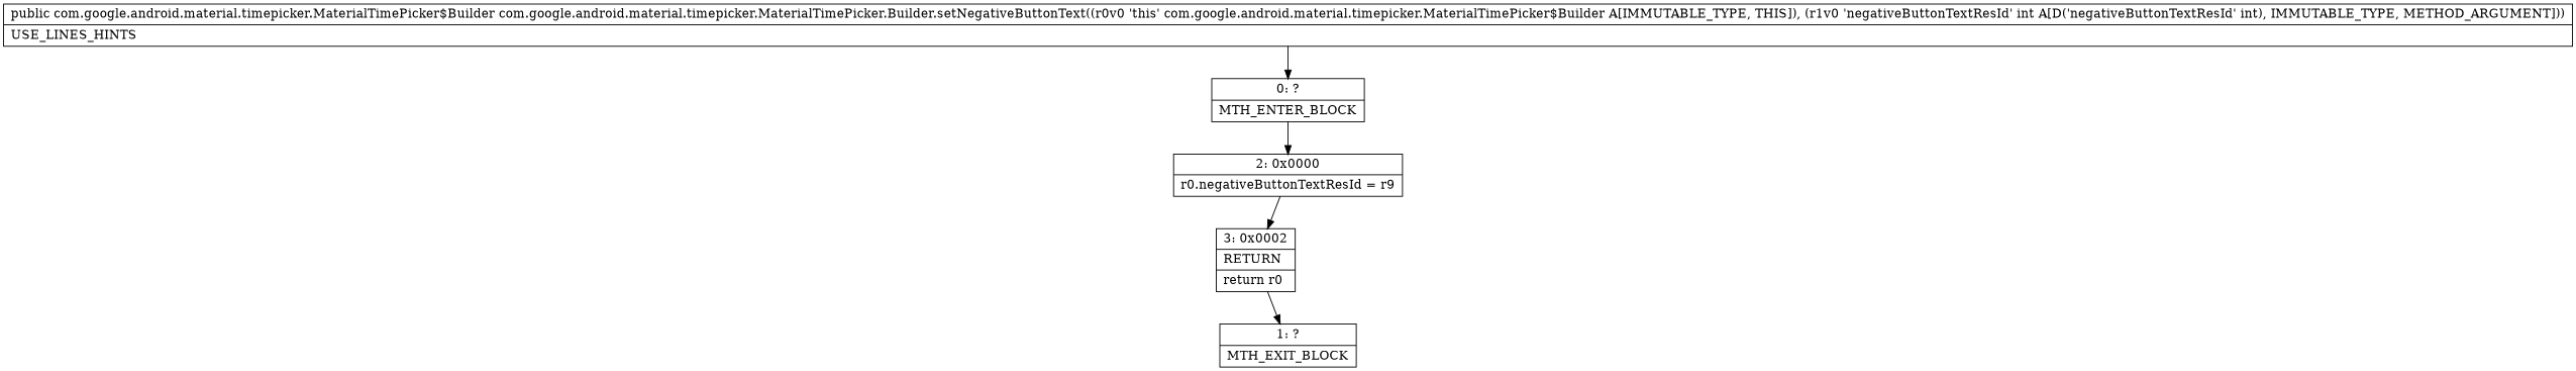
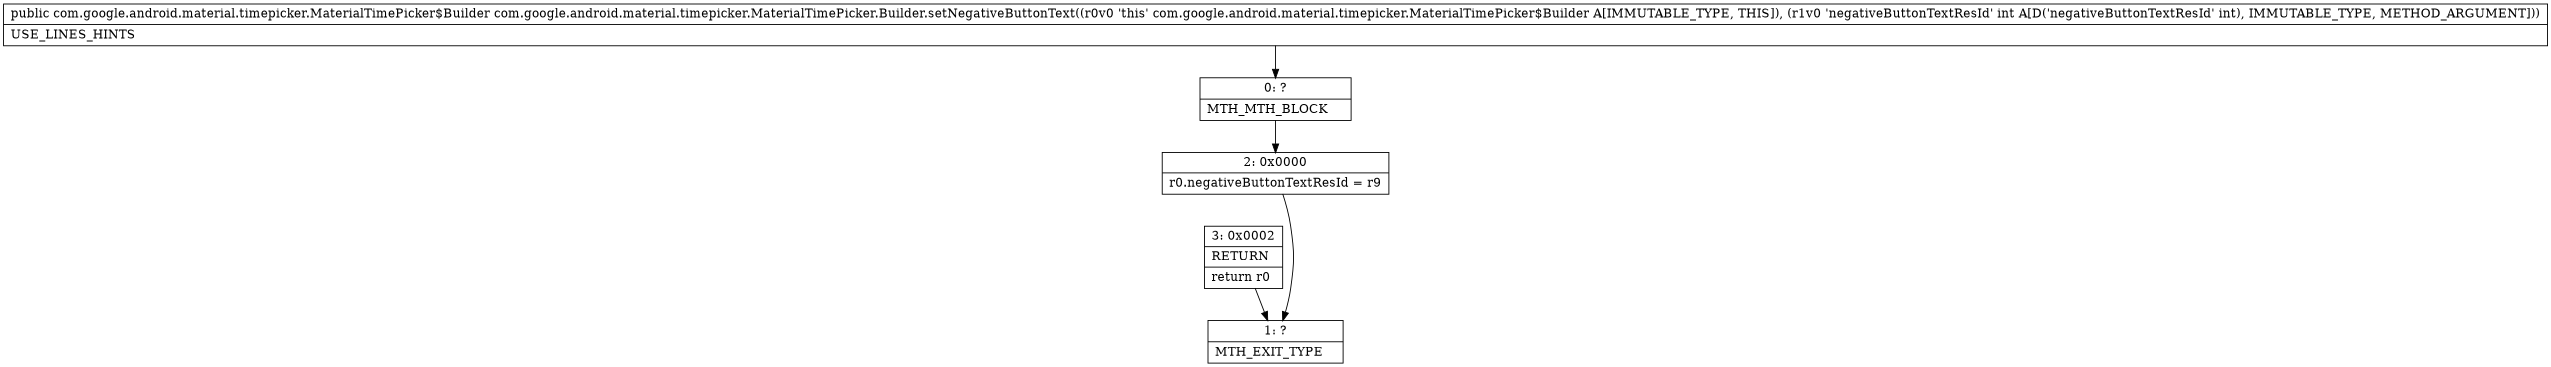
  digraph {
    node [shape=record]
-   n1 [label="{0\:\ ?|MTH_ENTER_BLOCK\l}"]
+   n1 [label="{0\:\ ?|MTH_MTH_BLOCK\l}"]
    n2 [label="{2\:\ 0x0000|r0.negativeButtonTextResId = r9\l}"]
    n3 [label="{3\:\ 0x0002|RETURN\l|return r0\l}"]
-   n4 [label="{1\:\ ?|MTH_EXIT_BLOCK\l}"]
+   n4 [label="{1\:\ ?|MTH_EXIT_TYPE\l}"]
    n5 [label="{public com.google.android.material.timepicker.MaterialTimePicker$Builder com.google.android.material.timepicker.MaterialTimePicker.Builder.setNegativeButtonText((r0v0 'this' com.google.android.material.timepicker.MaterialTimePicker$Builder A[IMMUTABLE_TYPE, THIS]), (r1v0 'negativeButtonTextResId' int A[D('negativeButtonTextResId' int), IMMUTABLE_TYPE, METHOD_ARGUMENT]))  | USE_LINES_HINTS\l}"]
    n1 -> n2
-   n2 -> n3
+   n2 -> n4
    n3 -> n4
    n5 -> n1
  }
